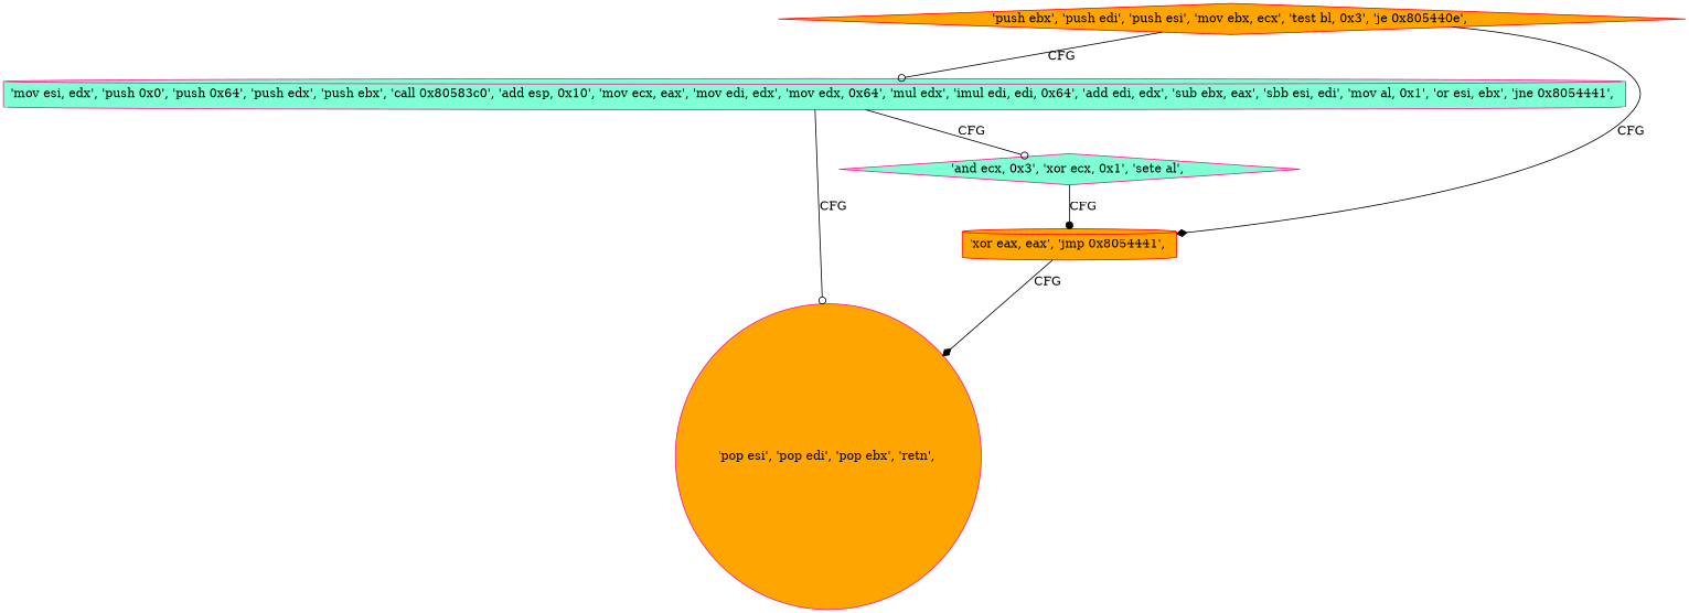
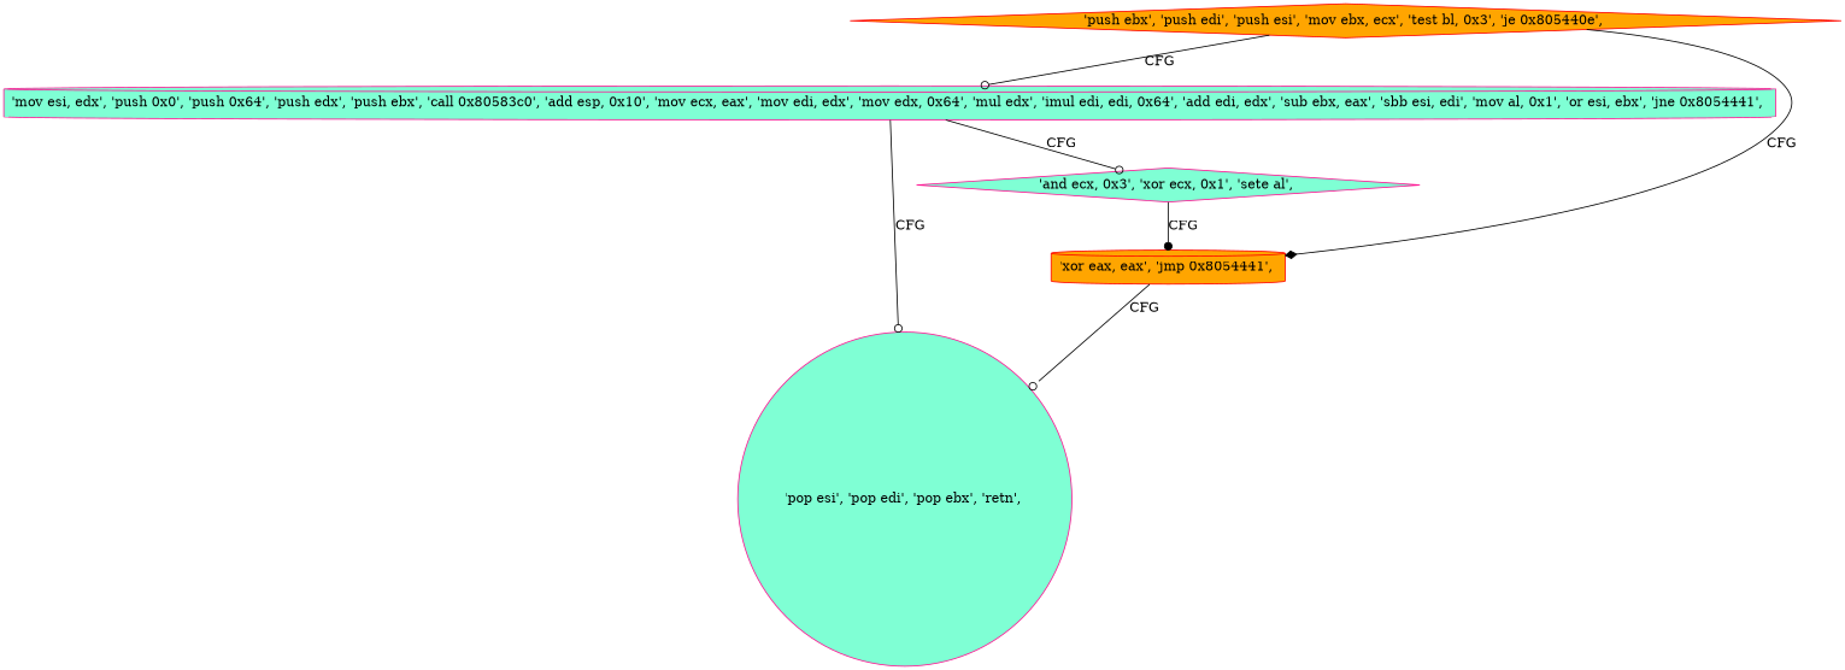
  digraph {
    node [color=deeppink fillcolor=aquamarine shape=diamond style=filled]
    edge [arrowhead=odot]
    n1 [color=red fillcolor=orange label="'push ebx', 'push edi', 'push esi', 'mov ebx, ecx', 'test bl, 0x3', 'je 0x805440e', "]
    n2 [label="'mov esi, edx', 'push 0x0', 'push 0x64', 'push edx', 'push ebx', 'call 0x80583c0', 'add esp, 0x10', 'mov ecx, eax', 'mov edi, edx', 'mov edx, 0x64', 'mul edx', 'imul edi, edi, 0x64', 'add edi, edx', 'sub ebx, eax', 'sbb esi, edi', 'mov al, 0x1', 'or esi, ebx', 'jne 0x8054441', " shape=cylinder]
    n3 [color=red fillcolor=orange label="'xor eax, eax', 'jmp 0x8054441', " shape=cylinder]
-   n4 [fillcolor=orange label="'pop esi', 'pop edi', 'pop ebx', 'retn', " shape=circle]
+   n4 [label="'pop esi', 'pop edi', 'pop ebx', 'retn', " shape=circle]
    n5 [label="'and ecx, 0x3', 'xor ecx, 0x1', 'sete al', "]
    n1 -> n2 [label=CFG]
    n1 -> n3 [arrowhead=diamond label=CFG]
    n2 -> n4 [label=CFG]
    n2 -> n5 [label=CFG]
-   n3 -> n4 [arrowhead=diamond label=CFG]
+   n3 -> n4 [label=CFG]
    n5 -> n3 [arrowhead=dot label=CFG]
  }
